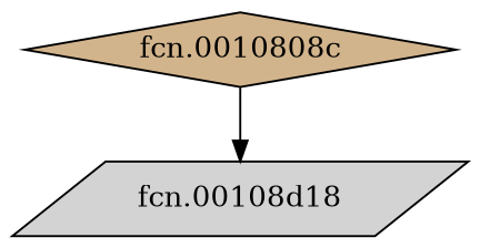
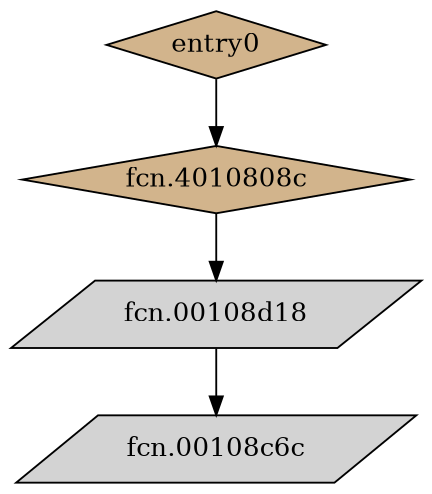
  digraph {
    node [fillcolor=tan shape=diamond style=filled]
-   n2 [label="fcn.0010808c"]
+   n1 [label=entry0]
+   n2 [label="fcn.4010808c"]
    n3 [fillcolor=lightgrey label="fcn.00108d18" shape=parallelogram]
+   n4 [fillcolor=lightgrey label="fcn.00108c6c" shape=parallelogram]
+   n1 -> n2
    n2 -> n3
+   n3 -> n4
  }
